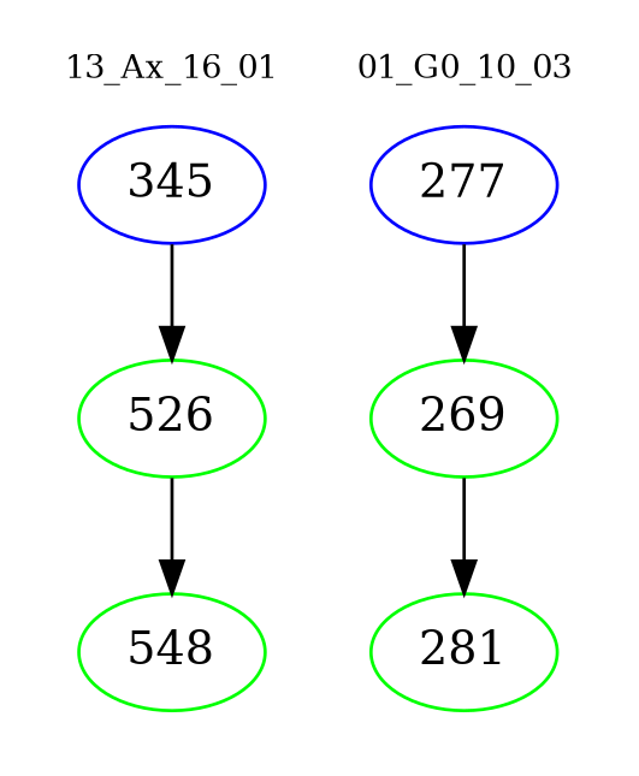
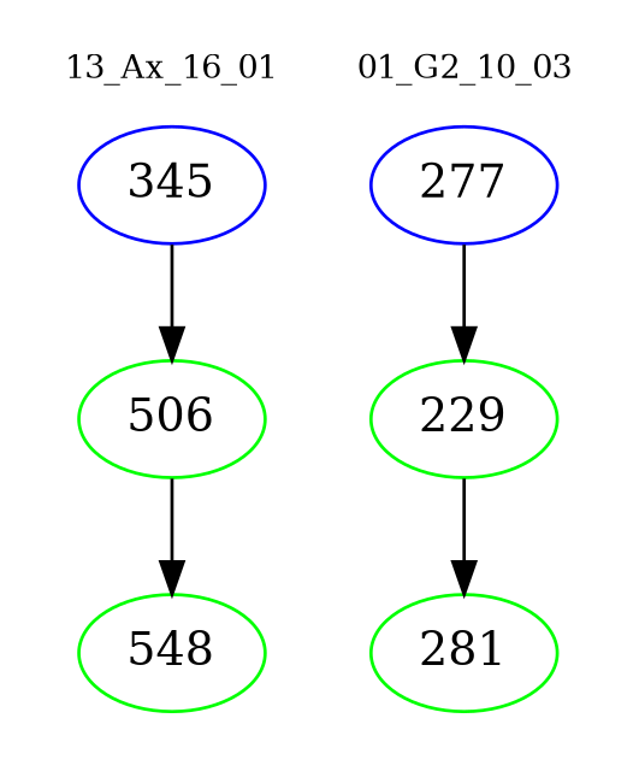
  digraph {
    node [color=green]
    edge [color=black]
    n1 [color=blue label=345]
-   n2 [label=526]
+   n2 [label=506]
    n3 [label=548]
    n4 [color=blue label=277]
-   n5 [label=269]
+   n5 [label=229]
    n6 [label=281]
    subgraph cluster_1 {
      color=white
      fontsize=10
      label="13_Ax_16_01"
      n1
      n2
      n3
    }
    subgraph cluster_2 {
      color=white
      fontsize=10
-     label="01_G0_10_03"
+     label="01_G2_10_03"
      n4
      n5
      n6
    }
    n1 -> n2
    n2 -> n3
    n4 -> n5
    n5 -> n6
  }
